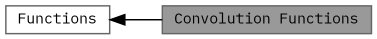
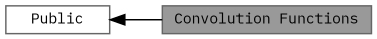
  digraph {
    rankdir=LR
    fontname="IBM Plex Mono"
    node [fontname="IBM Plex Mono" fontsize=10 shape=box style=filled]
    n1 [color=gray40 fillcolor=grey60 fontcolor=black height=0.2 label="Convolution Functions" width=0.4]
-   n2 [color=grey40 fillcolor=white height=0.2 label=Functions width=0.4]
+   n2 [color=grey40 fillcolor=white height=0.2 label=Public width=0.4]
    n2 -> n1 [dir=back fontname="IBM Plex Mono" fontsize=10 labelfontname=Helvetica labelfontsize=10 shape=plaintext style=solid]
  }
